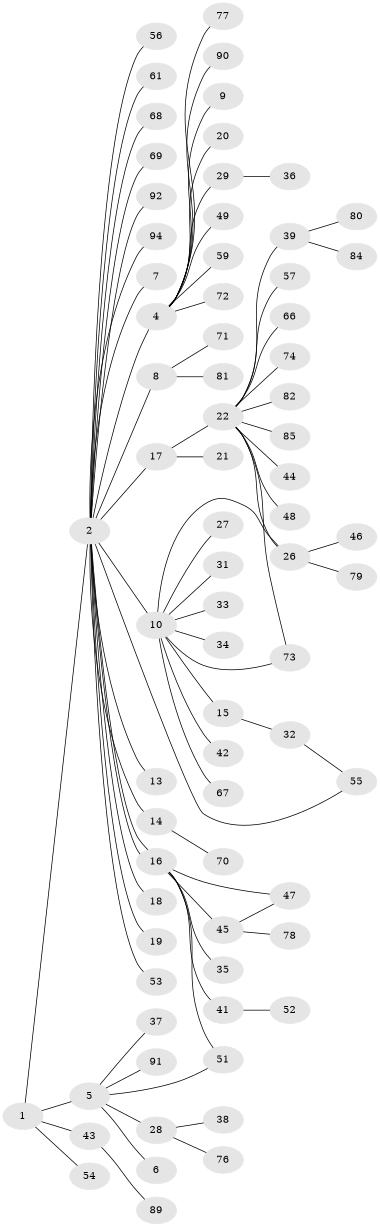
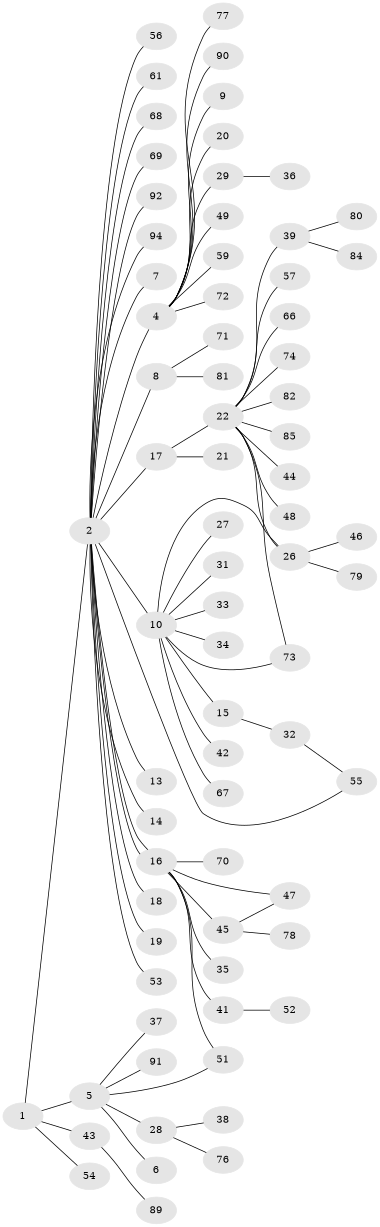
  graph {
    rankdir=LR
    node [color=gray90 style=filled]
    1 [super="+3"]
    2 [super="+24"]
    5 [super="+11"]
    n4 [label=43 super="+60"]
    54
    4 [super="+12"]
    7
    8 [super="+75"]
    10 [super="+93"]
    13
    14
    16 [super="+23"]
    17 [super="+25"]
    18
    19
    53
    55
    56
    61
    68
    69
    92
    94
    6
    28 [super="+43"]
    37
    51
    91
    89
    9
    20
    29 [super="+65"]
    49
    59
    72
    77
    90
    71
    81
    15
    26 [super="+30"]
    27
    31
    33
    34
    42
    67
    73
    35
    41 [super="+64"]
    45 [super="+63"]
    47 [super="+83"]
    70 [super="+86"]
    21
    22 [super="+62"]
    36
    38
    76
    32 [super="+87"]
    46
    79
    52
    78
    39 [super="+50"]
    44 [super="+58"]
    48
    57
    66
    74
    82
    85
    80
    84
    1 -- 2
    1 -- 5
    1 -- n4
    1 -- 54
    2 -- 4
    2 -- 7
    2 -- 8
    2 -- 10
    2 -- 13
    2 -- 14
    2 -- 16
    2 -- 16
    2 -- 17
    2 -- 18
    2 -- 19
    2 -- 53
    2 -- 55
    2 -- 56
    2 -- 61
    2 -- 68
    2 -- 69
    2 -- 92
    2 -- 94
    5 -- 6
    5 -- 28
    5 -- 37
    5 -- 51
    5 -- 91
    n4 -- 89
    4 -- 9
    4 -- 20
    4 -- 29
    4 -- 49
    4 -- 59
    4 -- 72
    4 -- 77
    4 -- 90
    8 -- 71
    8 -- 81
    10 -- 15
    10 -- 26
    10 -- 27
    10 -- 31
    10 -- 33
    10 -- 34
    10 -- 42
    10 -- 67
    10 -- 73
    16 -- 51
    16 -- 35
    16 -- 41
    16 -- 45
    16 -- 47
-   14 -- 70
+   16 -- 70
    17 -- 21
    17 -- 22
    28 -- 38
    28 -- 76
    29 -- 36
    15 -- 32
    26 -- 46
    26 -- 79
    41 -- 52
    45 -- 47
    45 -- 78
    22 -- 26
    22 -- 73
    22 -- 39
    22 -- 44
    22 -- 48
    22 -- 57
    22 -- 66
    22 -- 74
    22 -- 82
    22 -- 85
    32 -- 55
    39 -- 80
    39 -- 84
  }
